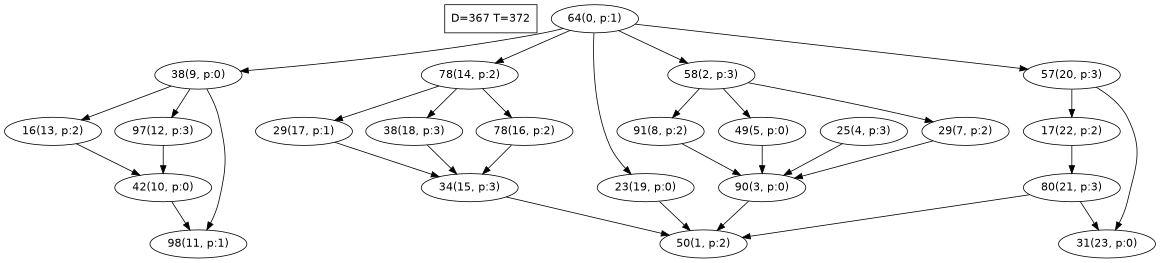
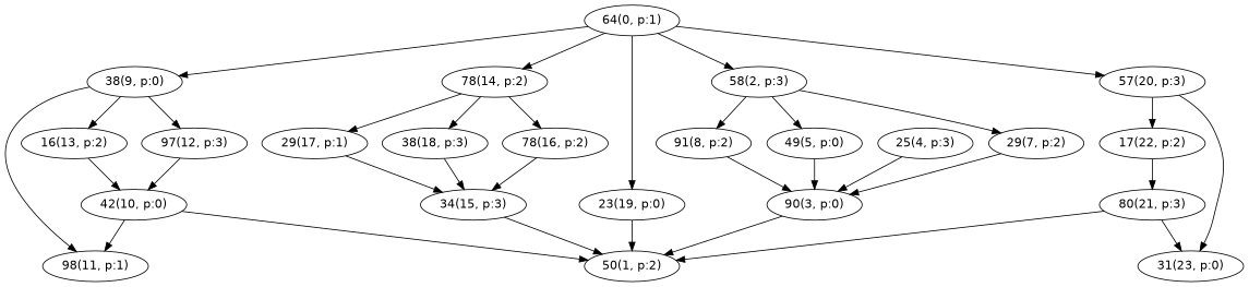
  digraph {
    fontname="DejaVu Sans"
    node [fontname="DejaVu Sans"]
    edge [fontname="DejaVu Sans"]
-   n1 [label="D=367 T=372" shape=box]
    n2 [label="64(0, p:1)"]
    n3 [label="58(2, p:3)"]
    n4 [label="38(9, p:0)"]
    n5 [label="78(14, p:2)"]
    n6 [label="23(19, p:0)"]
    n7 [label="57(20, p:3)"]
    n8 [label="49(5, p:0)"]
    n9 [label="29(7, p:2)"]
    n10 [label="91(8, p:2)"]
    n11 [label="98(11, p:1)"]
    n12 [label="97(12, p:3)"]
    n13 [label="16(13, p:2)"]
    n14 [label="78(16, p:2)"]
    n15 [label="29(17, p:1)"]
    n16 [label="38(18, p:3)"]
    n17 [label="50(1, p:2)"]
    n18 [label="17(22, p:2)"]
    n19 [label="31(23, p:0)"]
    n20 [label="25(4, p:3)"]
    n21 [label="90(3, p:0)"]
    n22 [label="42(10, p:0)"]
    n23 [label="34(15, p:3)"]
    n24 [label="80(21, p:3)"]
    n2 -> n3
    n2 -> n4
    n2 -> n5
    n2 -> n6
    n2 -> n7
    n3 -> n8
    n3 -> n9
    n3 -> n10
    n4 -> n11
    n4 -> n12
    n4 -> n13
    n5 -> n14
    n5 -> n15
    n5 -> n16
    n6 -> n17
    n7 -> n18
    n7 -> n19
    n8 -> n21
    n9 -> n21
    n10 -> n21
    n12 -> n22
    n13 -> n22
    n14 -> n23
    n15 -> n23
    n16 -> n23
    n18 -> n24
    n20 -> n21
    n21 -> n17
    n22 -> n11
+   n22 -> n17
    n23 -> n17
    n24 -> n17
    n24 -> n19
  }
